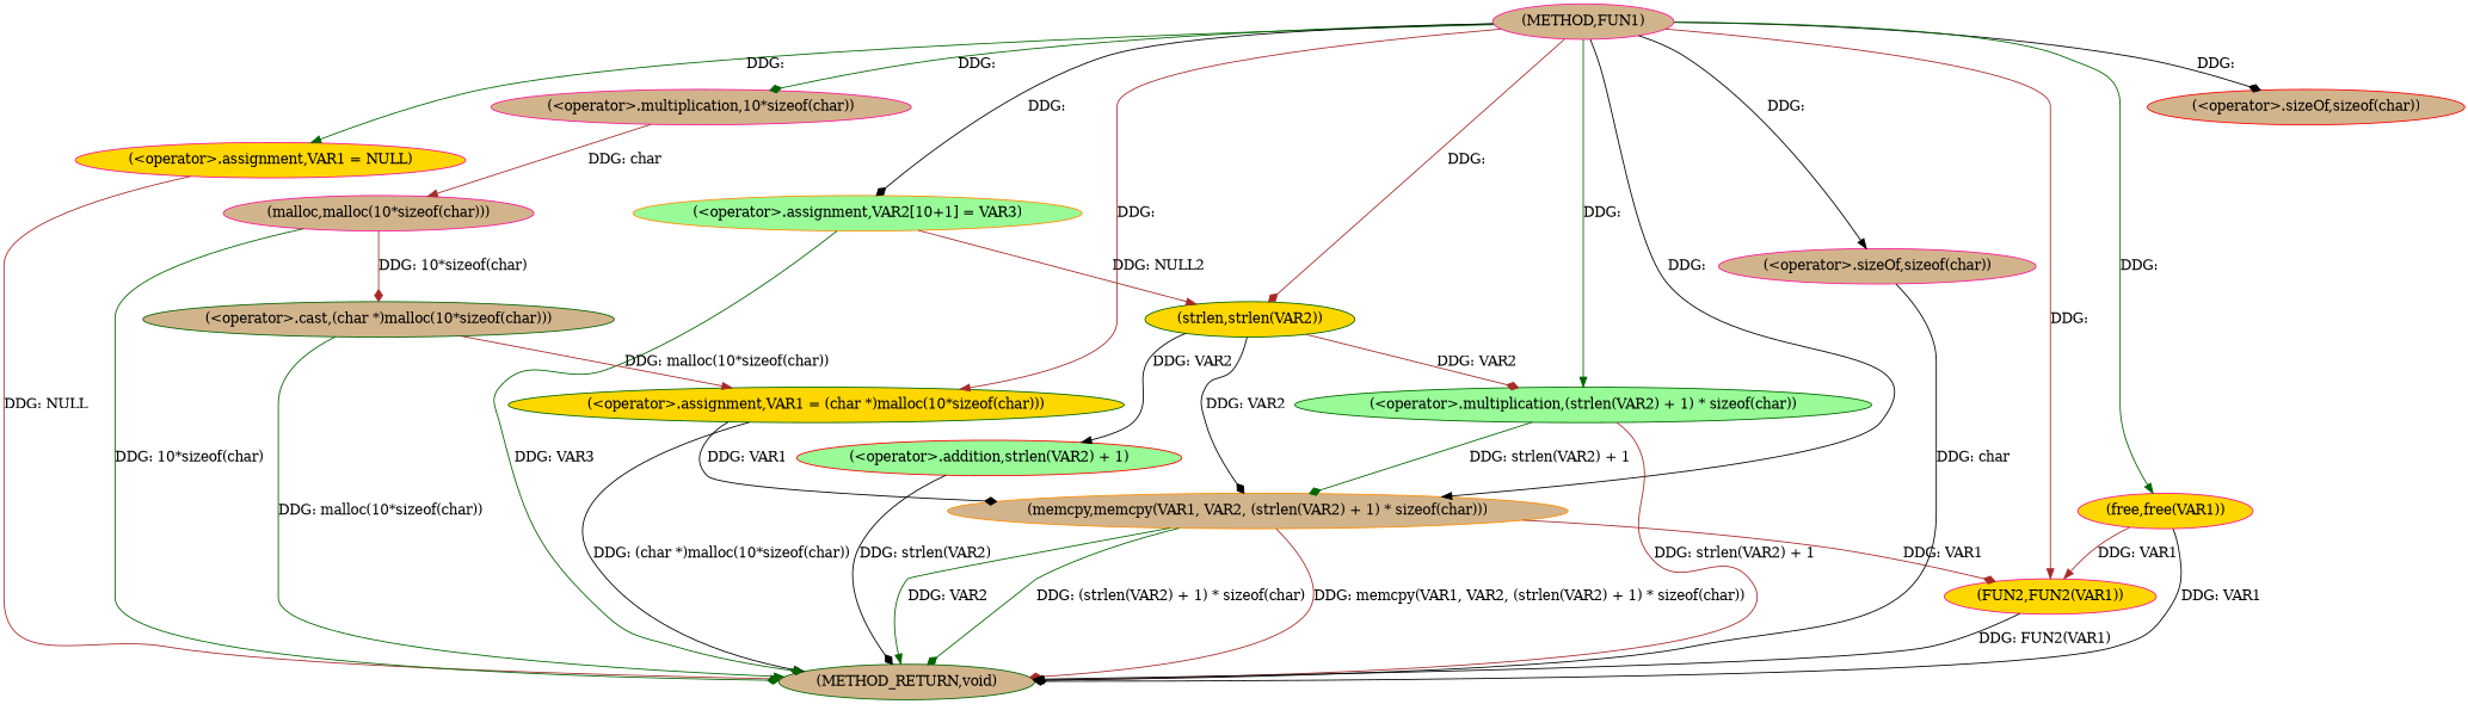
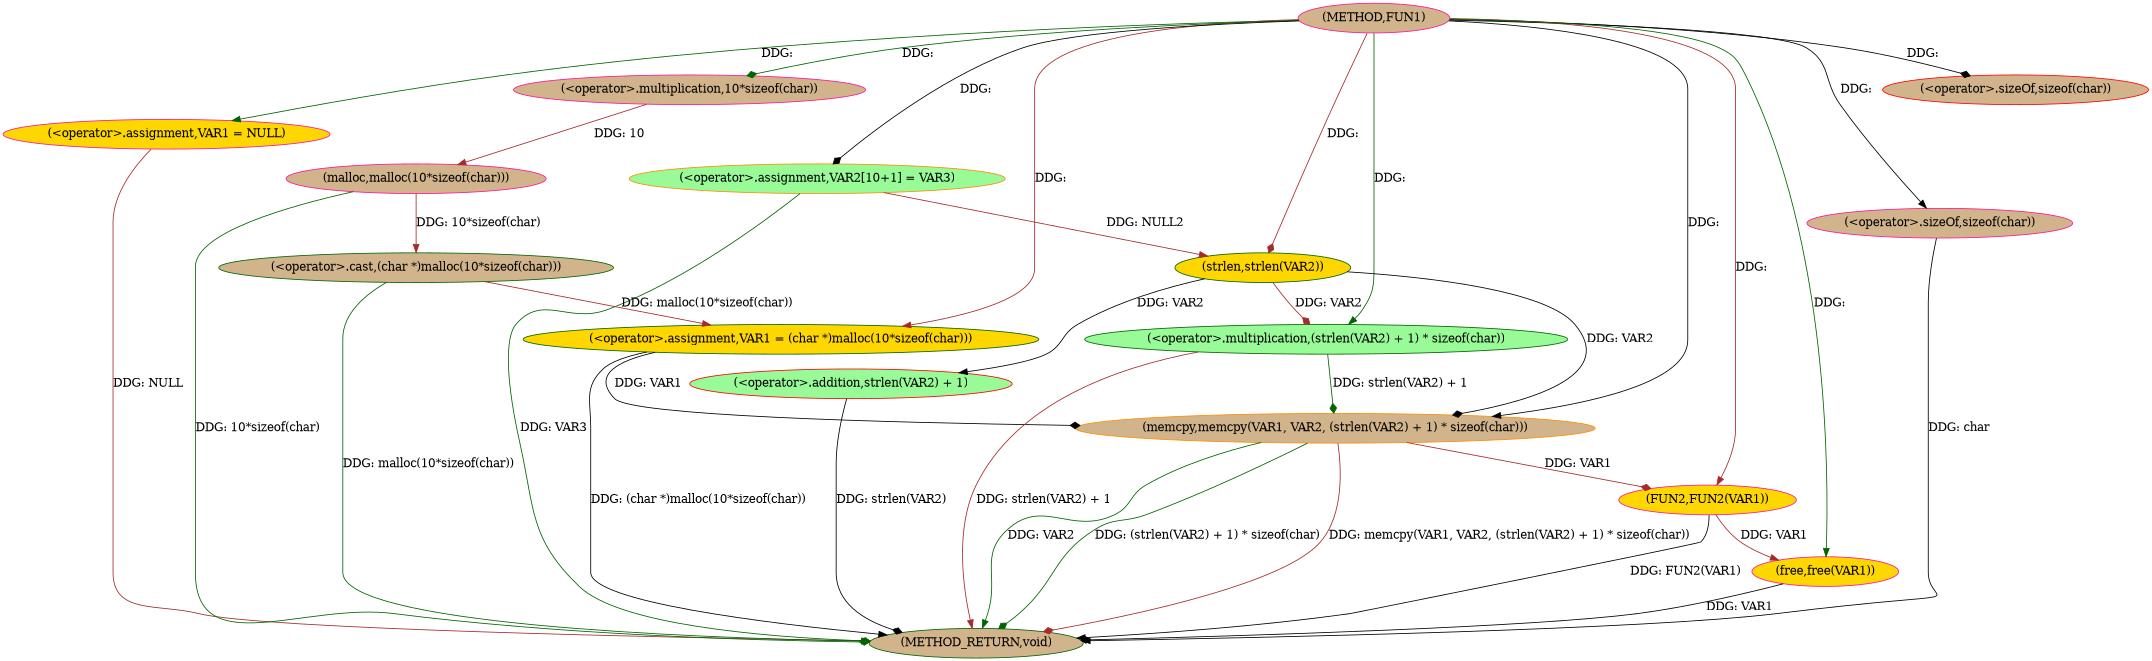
  digraph {
    node [color=deeppink fillcolor=tan style=filled]
    edge [arrowhead=normal color=brown]
    n1 [label="(METHOD,FUN1)"]
    n2 [fillcolor=gold label="(<operator>.assignment,VAR1 = NULL)"]
    n3 [color=darkgreen fillcolor=gold label="(<operator>.assignment,VAR1 = (char *)malloc(10*sizeof(char)))"]
    n4 [label="(<operator>.multiplication,10*sizeof(char))"]
    n5 [color=red label="(<operator>.sizeOf,sizeof(char))"]
    n6 [color=darkorange fillcolor=palegreen label="(<operator>.assignment,VAR2[10+1] = VAR3)"]
    n7 [color=darkorange label="(memcpy,memcpy(VAR1, VAR2, (strlen(VAR2) + 1) * sizeof(char)))"]
    n8 [color=darkgreen fillcolor=palegreen label="(<operator>.multiplication,(strlen(VAR2) + 1) * sizeof(char))"]
    n9 [color=darkgreen fillcolor=gold label="(strlen,strlen(VAR2))"]
    n10 [label="(<operator>.sizeOf,sizeof(char))"]
    n11 [fillcolor=gold label="(FUN2,FUN2(VAR1))"]
    n12 [fillcolor=gold label="(free,free(VAR1))"]
    n13 [color=darkgreen label="(METHOD_RETURN,void)"]
    n14 [label="(malloc,malloc(10*sizeof(char)))"]
    n15 [color=red fillcolor=palegreen label="(<operator>.addition,strlen(VAR2) + 1)"]
    n16 [color=darkgreen label="(<operator>.cast,(char *)malloc(10*sizeof(char)))"]
    n1 -> n2 [color=darkgreen label="DDG: "]
    n1 -> n3 [label="DDG: "]
    n1 -> n4 [arrowhead=diamond color=darkgreen label="DDG: "]
    n1 -> n5 [arrowhead=diamond color=black label="DDG: "]
    n1 -> n6 [arrowhead=diamond color=black label="DDG: "]
    n1 -> n7 [color=black label="DDG: "]
    n1 -> n8 [color=darkgreen label="DDG: "]
    n1 -> n9 [arrowhead=diamond label="DDG: "]
    n1 -> n10 [color=black label="DDG: "]
    n1 -> n11 [label="DDG: "]
    n1 -> n12 [color=darkgreen label="DDG: "]
    n2 -> n13 [label="DDG: NULL"]
    n3 -> n7 [arrowhead=diamond color=black label="DDG: VAR1"]
    n3 -> n13 [color=black label="DDG: (char *)malloc(10*sizeof(char))"]
-   n4 -> n14 [label="DDG: char"]
+   n4 -> n14 [label="DDG: 10"]
    n6 -> n9 [label="DDG: NULL2"]
    n6 -> n13 [arrowhead=diamond color=darkgreen label="DDG: VAR3"]
    n7 -> n11 [arrowhead=diamond label="DDG: VAR1"]
    n7 -> n13 [arrowhead=diamond color=darkgreen label="DDG: (strlen(VAR2) + 1) * sizeof(char)"]
    n7 -> n13 [arrowhead=diamond label="DDG: memcpy(VAR1, VAR2, (strlen(VAR2) + 1) * sizeof(char))"]
    n7 -> n13 [color=darkgreen label="DDG: VAR2"]
    n8 -> n7 [arrowhead=diamond color=darkgreen label="DDG: strlen(VAR2) + 1"]
    n8 -> n13 [label="DDG: strlen(VAR2) + 1"]
    n9 -> n7 [arrowhead=diamond color=black label="DDG: VAR2"]
    n9 -> n8 [arrowhead=diamond label="DDG: VAR2"]
    n9 -> n15 [color=black label="DDG: VAR2"]
    n10 -> n13 [color=black label="DDG: char"]
-   n12 -> n11 [label="DDG: VAR1"]
+   n11 -> n12 [label="DDG: VAR1"]
    n11 -> n13 [color=black label="DDG: FUN2(VAR1)"]
    n12 -> n13 [arrowhead=diamond color=black label="DDG: VAR1"]
    n14 -> n13 [arrowhead=diamond color=darkgreen label="DDG: 10*sizeof(char)"]
-   n14 -> n16 [arrowhead=diamond label="DDG: 10*sizeof(char)"]
+   n14 -> n16 [label="DDG: 10*sizeof(char)"]
    n15 -> n13 [arrowhead=diamond color=black label="DDG: strlen(VAR2)"]
    n16 -> n3 [label="DDG: malloc(10*sizeof(char))"]
    n16 -> n13 [color=darkgreen label="DDG: malloc(10*sizeof(char))"]
  }
